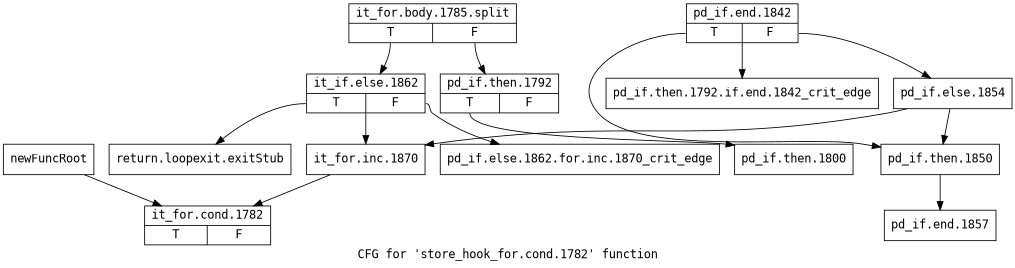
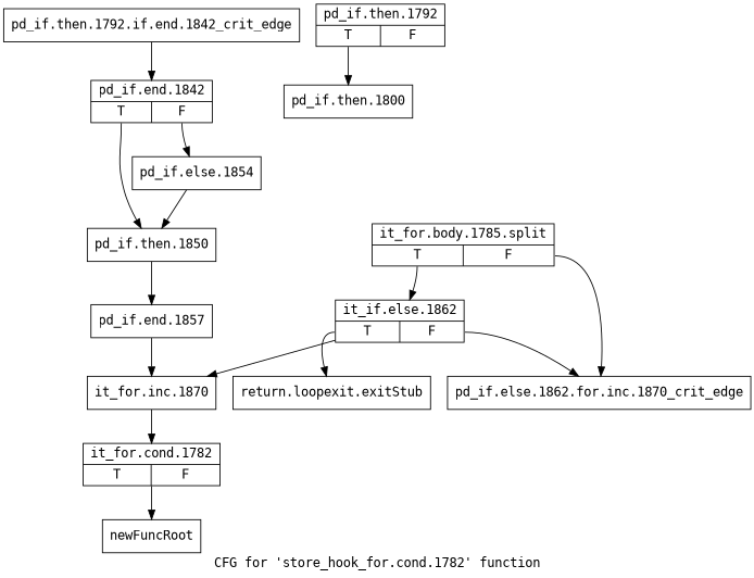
  digraph {
    fontname="DejaVu Sans Mono"
    label="CFG for 'store_hook_for.cond.1782' function"
    node [fontname="DejaVu Sans Mono" shape=record]
    edge [fontname="DejaVu Sans Mono"]
    n1 [label="{newFuncRoot}"]
    n2 [label="{it_for.cond.1782|{<s0>T|<s1>F}}"]
    n3 [label="{return.loopexit.exitStub}"]
    n4 [label="{it_for.body.1785.split|{<s0>T|<s1>F}}"]
    n5 [label="{it_if.else.1862|{<s0>T|<s1>F}}"]
    n6 [label="{pd_if.then.1792|{<s0>T|<s1>F}}"]
    n7 [label="{pd_if.else.1862.for.inc.1870_crit_edge}"]
    n8 [label="{it_for.inc.1870}"]
    n9 [label="{pd_if.then.1800}"]
    n10 [label="{pd_if.then.1792.if.end.1842_crit_edge}"]
    n11 [label="{pd_if.end.1842|{<s0>T|<s1>F}}"]
    n12 [label="{pd_if.then.1850}"]
    n13 [label="{pd_if.else.1854}"]
    n14 [label="{pd_if.end.1857}"]
-   n1 -> n2
+   n2 -> n1
    n4 -> n5 [tailport=s0]
-   n4 -> n6 [tailport=s1]
+   n4 -> n7 [tailport=s1]
    n5 -> n3 [tailport=s0]
    n5 -> n7 [tailport=s1]
    n5 -> n8
    n6 -> n9 [tailport=s0]
    n8 -> n2
-   n11 -> n10
+   n10 -> n11
    n11 -> n12 [tailport=s0]
    n11 -> n13 [tailport=s1]
    n12 -> n14
    n13 -> n12
-   n13 -> n8
+   n14 -> n8
  }
